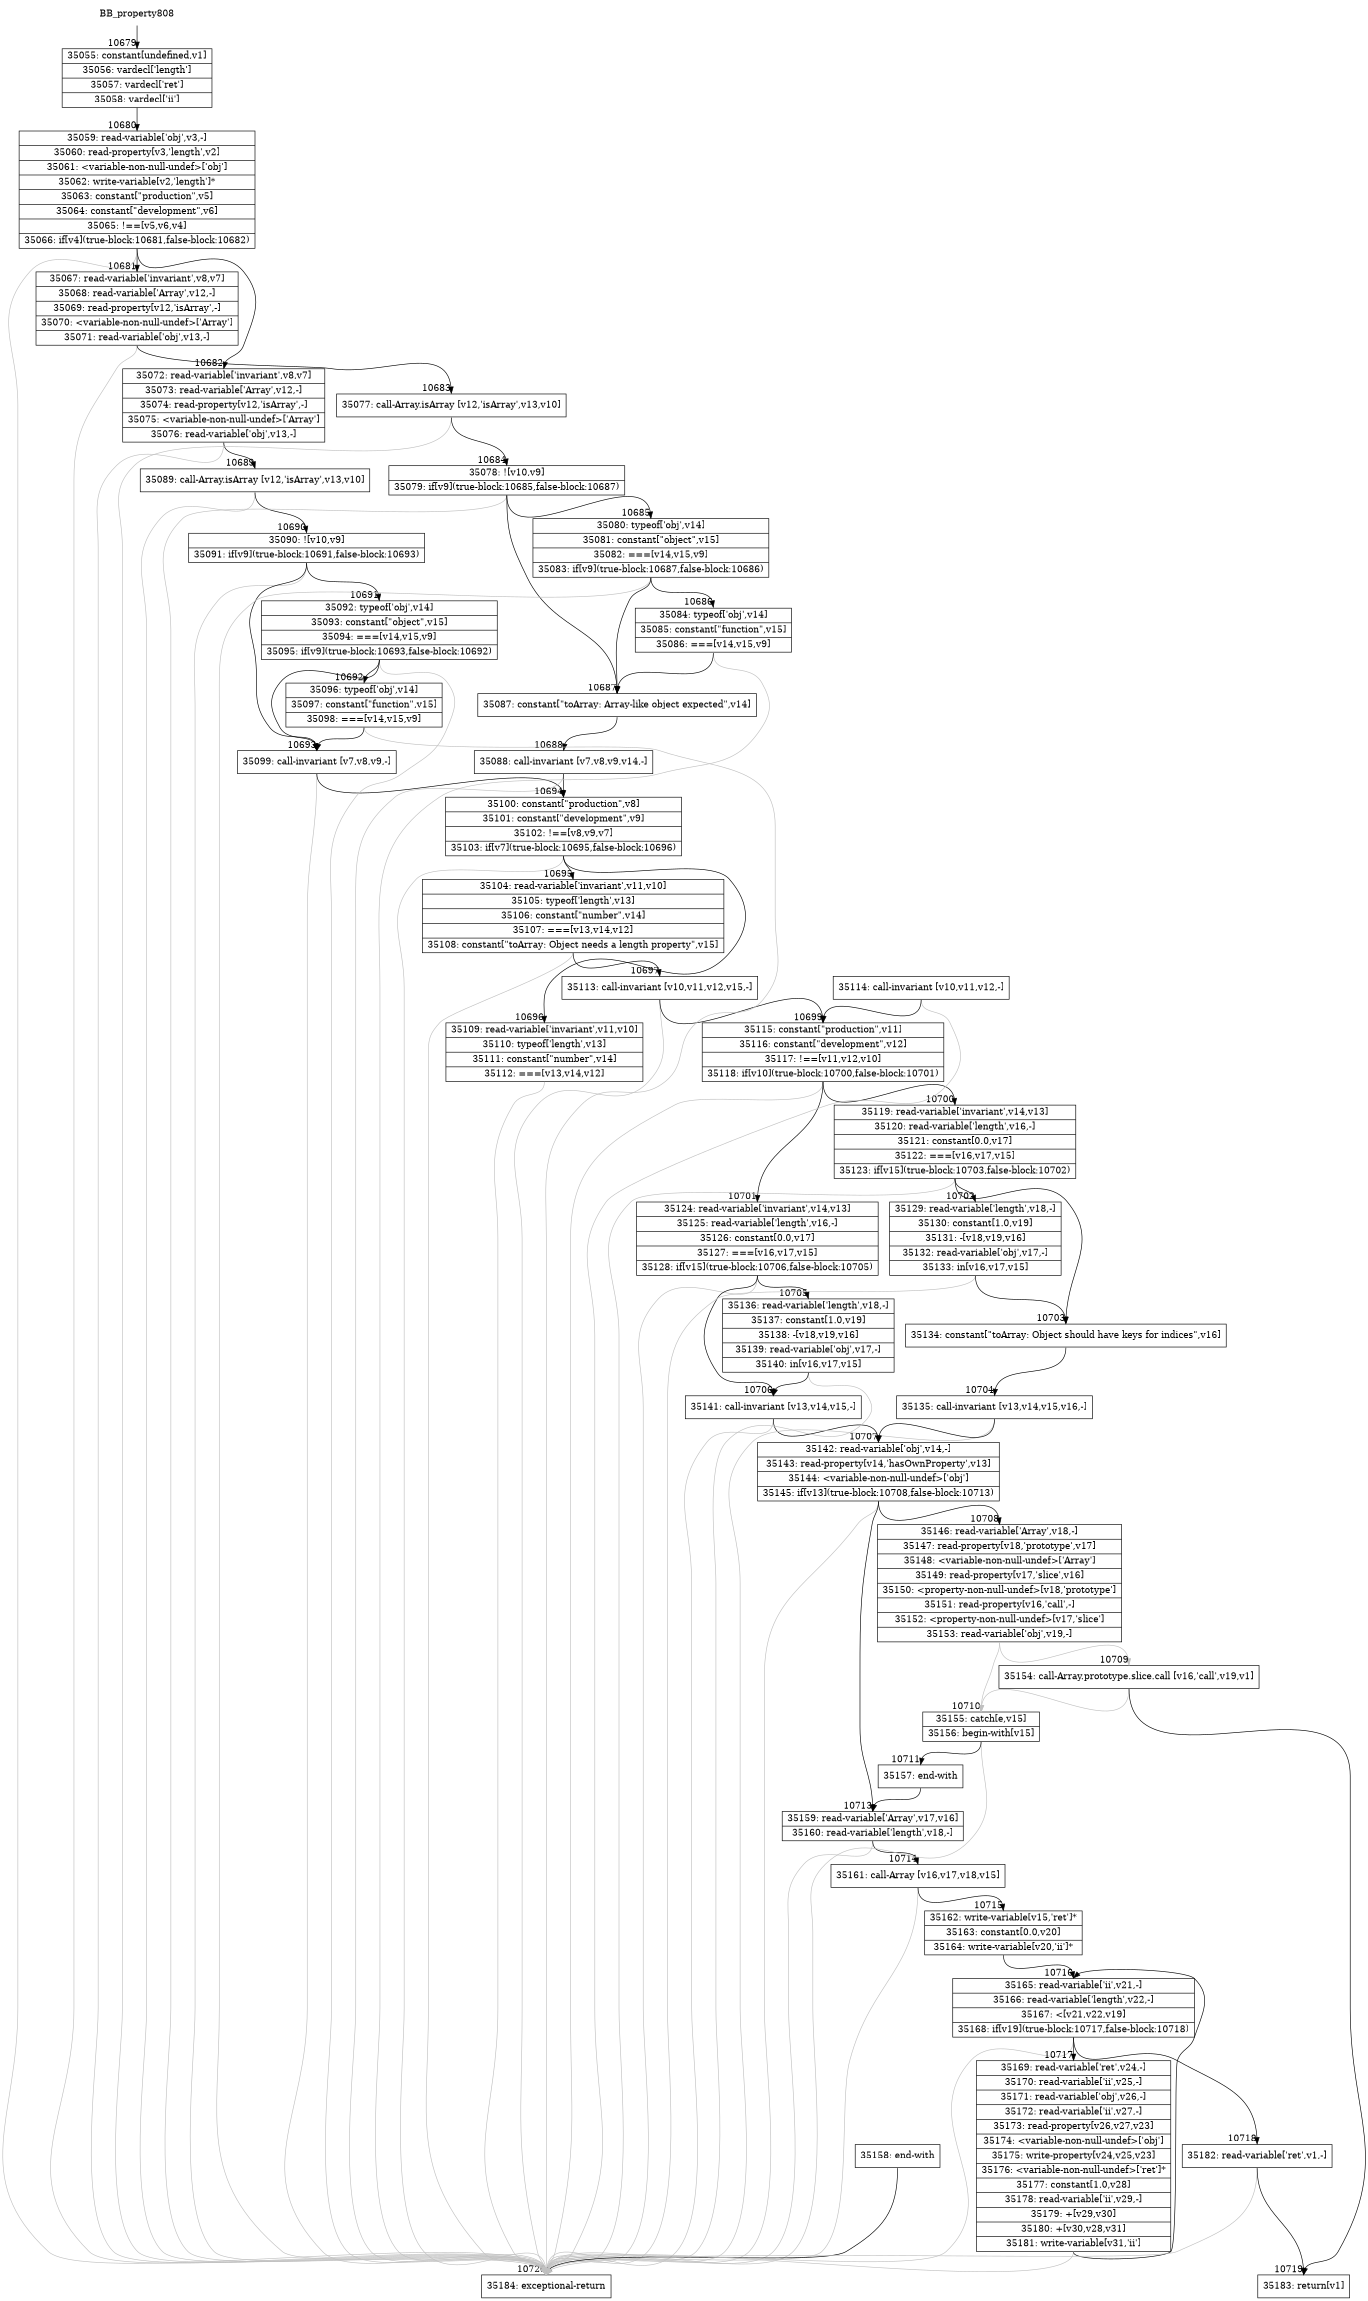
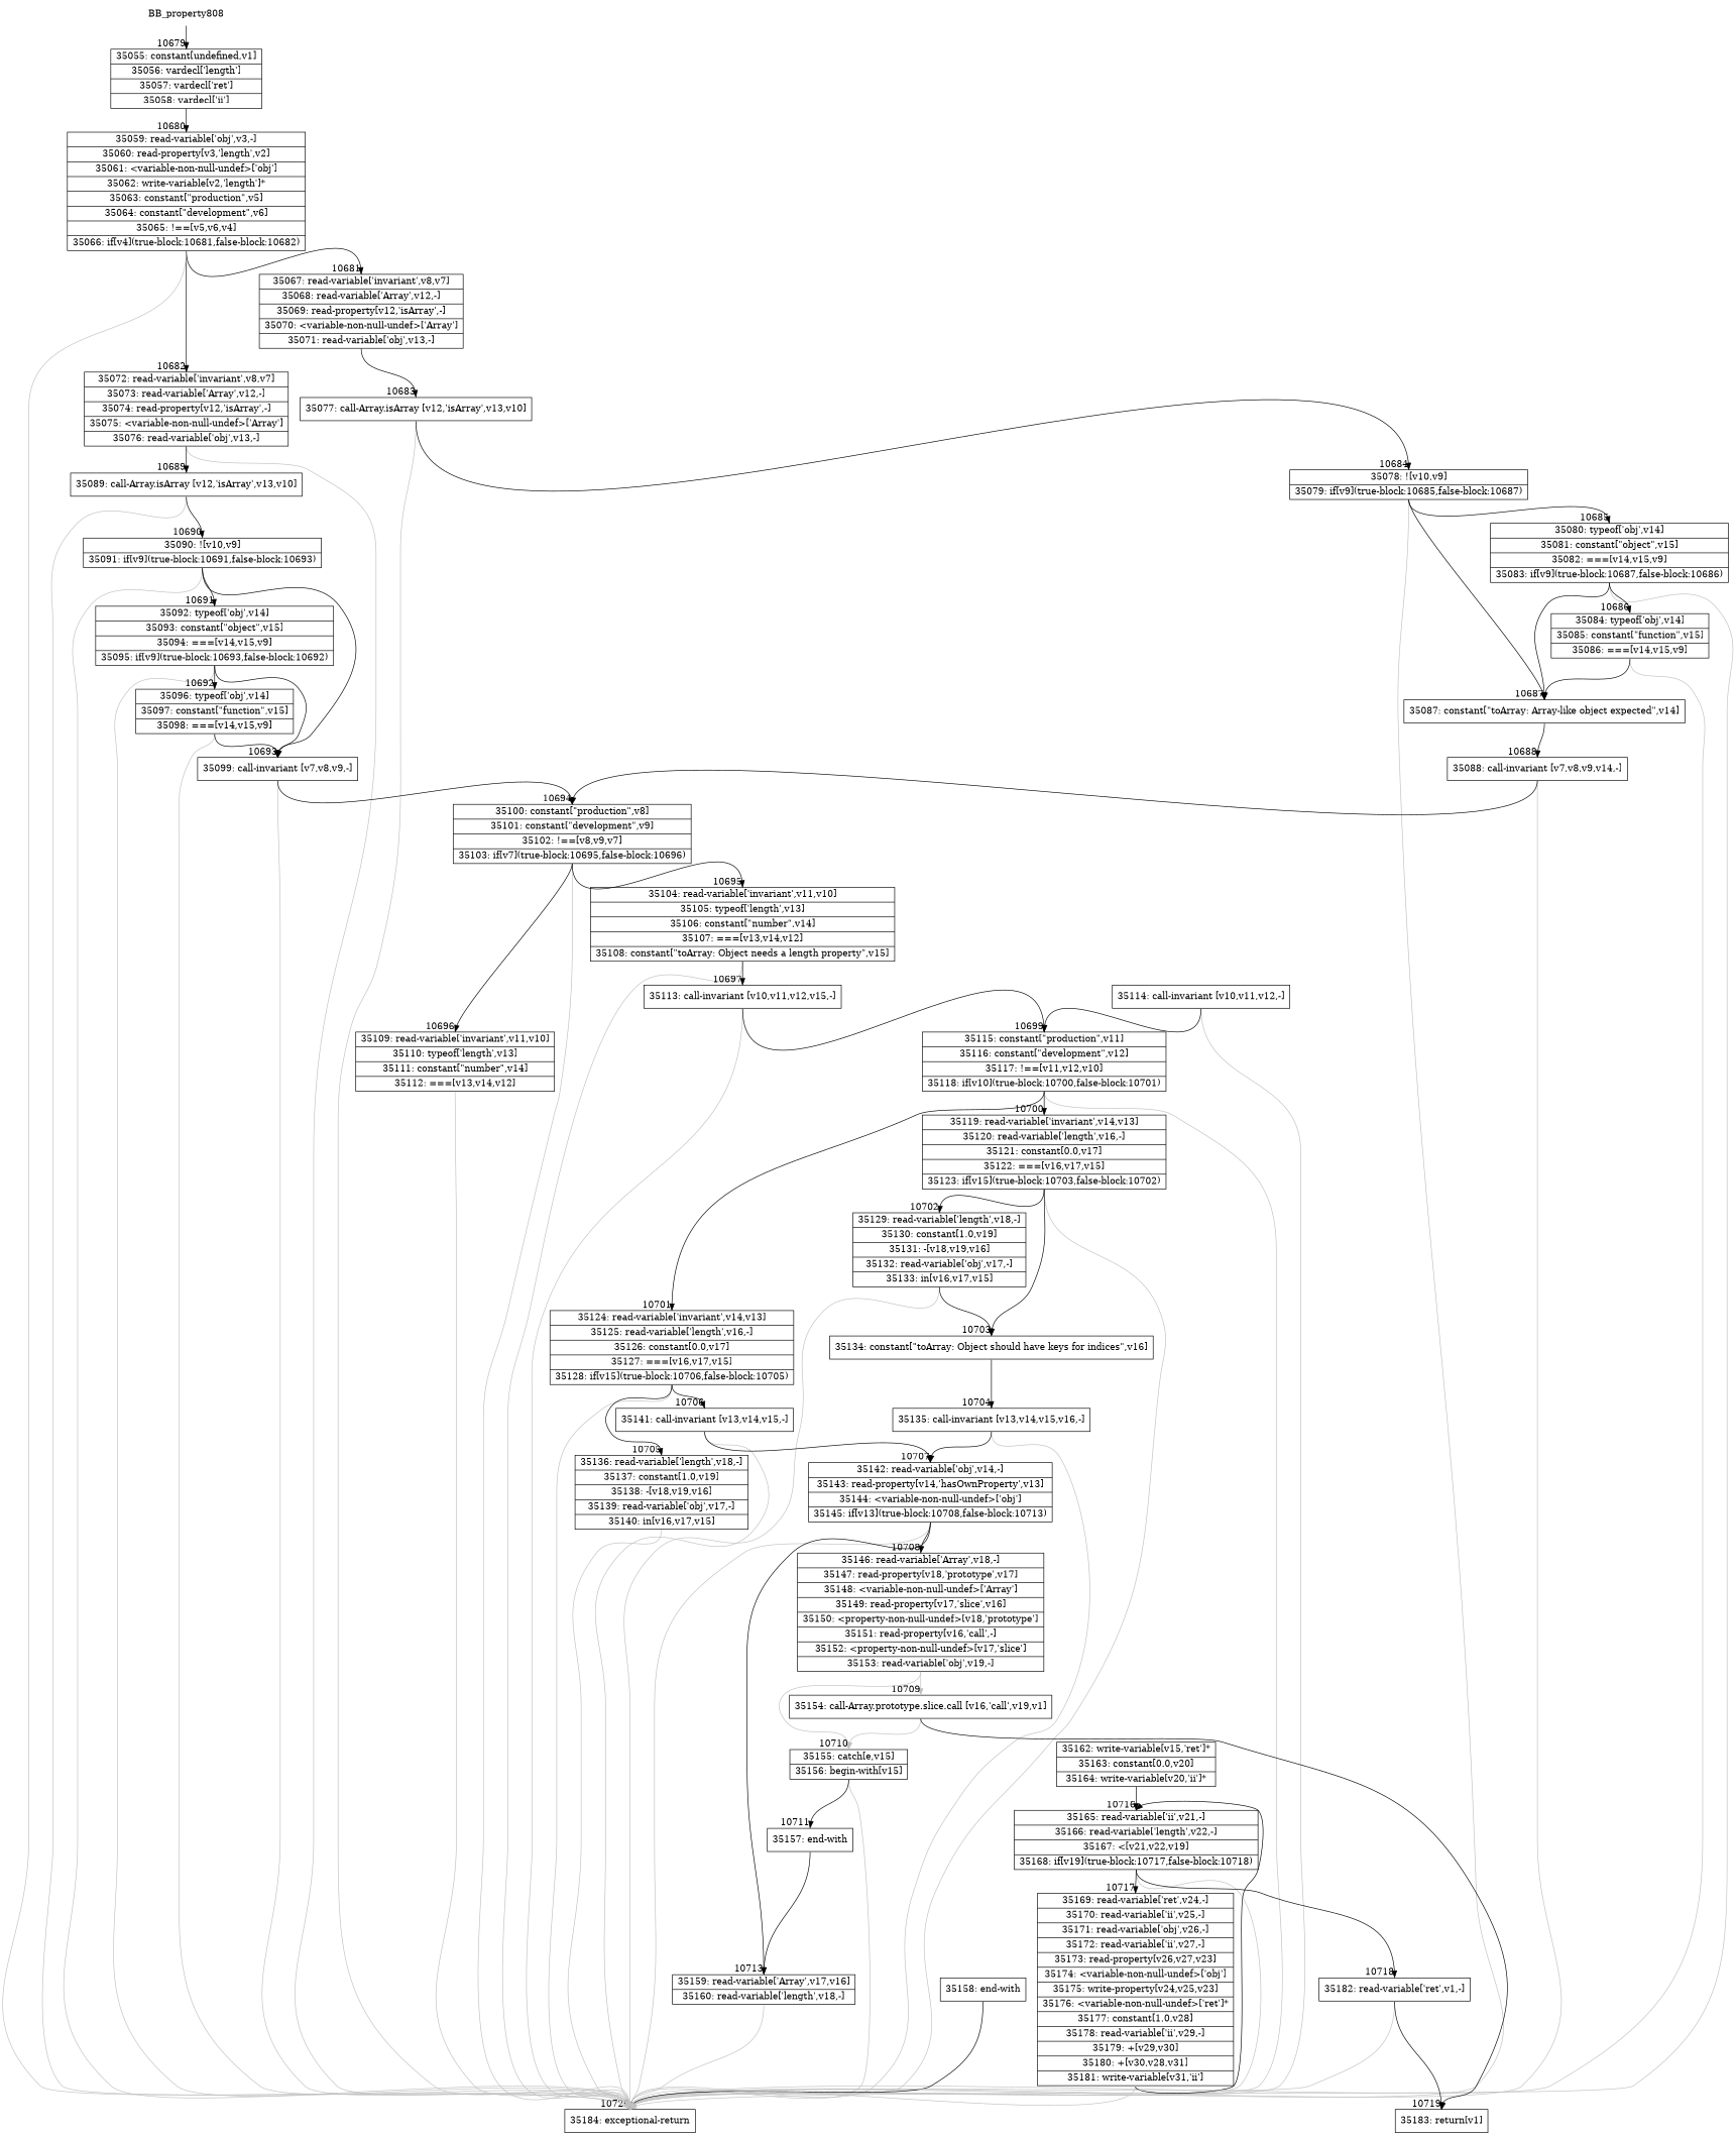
  digraph {
    rankdir=TD
    node [shape=record]
    edge [headport=n tailport=s]
    n1 [label=BB_property808 shape=none]
    n2 [label="{35055: constant[undefined,v1]|35056: vardecl['length']|35057: vardecl['ret']|35058: vardecl['ii']}"]
    n3 [label="{35059: read-variable['obj',v3,-]|35060: read-property[v3,'length',v2]|35061: \<variable-non-null-undef\>['obj']|35062: write-variable[v2,'length']*|35063: constant[\"production\",v5]|35064: constant[\"development\",v6]|35065: !==[v5,v6,v4]|35066: if[v4](true-block:10681,false-block:10682)}"]
    n4 [label="{35067: read-variable['invariant',v8,v7]|35068: read-variable['Array',v12,-]|35069: read-property[v12,'isArray',-]|35070: \<variable-non-null-undef\>['Array']|35071: read-variable['obj',v13,-]}"]
    n5 [label="{35072: read-variable['invariant',v8,v7]|35073: read-variable['Array',v12,-]|35074: read-property[v12,'isArray',-]|35075: \<variable-non-null-undef\>['Array']|35076: read-variable['obj',v13,-]}"]
    n6 [label="{35184: exceptional-return}"]
    n7 [label="{35077: call-Array.isArray [v12,'isArray',v13,v10]}"]
    n8 [label="{35089: call-Array.isArray [v12,'isArray',v13,v10]}"]
    n9 [label="{35078: ![v10,v9]|35079: if[v9](true-block:10685,false-block:10687)}"]
    n10 [label="{35090: ![v10,v9]|35091: if[v9](true-block:10691,false-block:10693)}"]
    n11 [label="{35087: constant[\"toArray: Array-like object expected\",v14]}"]
    n12 [label="{35080: typeof['obj',v14]|35081: constant[\"object\",v15]|35082: ===[v14,v15,v9]|35083: if[v9](true-block:10687,false-block:10686)}"]
    n13 [label="{35099: call-invariant [v7,v8,v9,-]}"]
    n14 [label="{35092: typeof['obj',v14]|35093: constant[\"object\",v15]|35094: ===[v14,v15,v9]|35095: if[v9](true-block:10693,false-block:10692)}"]
    n15 [label="{35088: call-invariant [v7,v8,v9,v14,-]}"]
    n16 [label="{35084: typeof['obj',v14]|35085: constant[\"function\",v15]|35086: ===[v14,v15,v9]}"]
    n17 [label="{35100: constant[\"production\",v8]|35101: constant[\"development\",v9]|35102: !==[v8,v9,v7]|35103: if[v7](true-block:10695,false-block:10696)}"]
    n18 [label="{35104: read-variable['invariant',v11,v10]|35105: typeof['length',v13]|35106: constant[\"number\",v14]|35107: ===[v13,v14,v12]|35108: constant[\"toArray: Object needs a length property\",v15]}"]
    n19 [label="{35109: read-variable['invariant',v11,v10]|35110: typeof['length',v13]|35111: constant[\"number\",v14]|35112: ===[v13,v14,v12]}"]
    n20 [label="{35113: call-invariant [v10,v11,v12,v15,-]}"]
    n21 [label="{35096: typeof['obj',v14]|35097: constant[\"function\",v15]|35098: ===[v14,v15,v9]}"]
    n22 [label="{35115: constant[\"production\",v11]|35116: constant[\"development\",v12]|35117: !==[v11,v12,v10]|35118: if[v10](true-block:10700,false-block:10701)}"]
    n23 [label="{35114: call-invariant [v10,v11,v12,-]}"]
    n24 [label="{35119: read-variable['invariant',v14,v13]|35120: read-variable['length',v16,-]|35121: constant[0.0,v17]|35122: ===[v16,v17,v15]|35123: if[v15](true-block:10703,false-block:10702)}"]
    n25 [label="{35124: read-variable['invariant',v14,v13]|35125: read-variable['length',v16,-]|35126: constant[0.0,v17]|35127: ===[v16,v17,v15]|35128: if[v15](true-block:10706,false-block:10705)}"]
    n26 [label="{35134: constant[\"toArray: Object should have keys for indices\",v16]}"]
    n27 [label="{35129: read-variable['length',v18,-]|35130: constant[1.0,v19]|35131: -[v18,v19,v16]|35132: read-variable['obj',v17,-]|35133: in[v16,v17,v15]}"]
    n28 [label="{35141: call-invariant [v13,v14,v15,-]}"]
    n29 [label="{35136: read-variable['length',v18,-]|35137: constant[1.0,v19]|35138: -[v18,v19,v16]|35139: read-variable['obj',v17,-]|35140: in[v16,v17,v15]}"]
    n30 [label="{35135: call-invariant [v13,v14,v15,v16,-]}"]
    n31 [label="{35142: read-variable['obj',v14,-]|35143: read-property[v14,'hasOwnProperty',v13]|35144: \<variable-non-null-undef\>['obj']|35145: if[v13](true-block:10708,false-block:10713)}"]
    n32 [label="{35146: read-variable['Array',v18,-]|35147: read-property[v18,'prototype',v17]|35148: \<variable-non-null-undef\>['Array']|35149: read-property[v17,'slice',v16]|35150: \<property-non-null-undef\>[v18,'prototype']|35151: read-property[v16,'call',-]|35152: \<property-non-null-undef\>[v17,'slice']|35153: read-variable['obj',v19,-]}"]
    n33 [label="{35159: read-variable['Array',v17,v16]|35160: read-variable['length',v18,-]}"]
    n34 [label="{35154: call-Array.prototype.slice.call [v16,'call',v19,v1]}"]
    n35 [label="{35155: catch[e,v15]|35156: begin-with[v15]}"]
-   n36 [label="{35161: call-Array [v16,v17,v18,v15]}"]
    n37 [label="{35183: return[v1]}"]
    n38 [label="{35157: end-with}"]
    n39 [label="{35162: write-variable[v15,'ret']*|35163: constant[0.0,v20]|35164: write-variable[v20,'ii']*}"]
    n40 [label="{35158: end-with}"]
    n41 [label="{35165: read-variable['ii',v21,-]|35166: read-variable['length',v22,-]|35167: \<[v21,v22,v19]|35168: if[v19](true-block:10717,false-block:10718)}"]
    n42 [label="{35169: read-variable['ret',v24,-]|35170: read-variable['ii',v25,-]|35171: read-variable['obj',v26,-]|35172: read-variable['ii',v27,-]|35173: read-property[v26,v27,v23]|35174: \<variable-non-null-undef\>['obj']|35175: write-property[v24,v25,v23]|35176: \<variable-non-null-undef\>['ret']*|35177: constant[1.0,v28]|35178: read-variable['ii',v29,-]|35179: +[v29,v30]|35180: +[v30,v28,v31]|35181: write-variable[v31,'ii']}"]
    n43 [label="{35182: read-variable['ret',v1,-]}"]
    n1 -> n2 [headlabel="    10679"]
    n2 -> n3 [headlabel="      10680"]
    n3 -> n4 [headlabel="      10681"]
    n3 -> n5 [headlabel="      10682"]
    n3 -> n6 [color=gray headlabel="      10720"]
-   n4 -> n6 [color=gray]
    n4 -> n7 [headlabel="      10683"]
    n5 -> n6 [color=gray]
    n5 -> n8 [headlabel="      10689"]
    n7 -> n6 [color=gray]
    n7 -> n9 [headlabel="      10684"]
    n8 -> n6 [color=gray]
    n8 -> n10 [headlabel="      10690"]
    n9 -> n6 [color=gray]
    n9 -> n11 [headlabel="      10687"]
    n9 -> n12 [headlabel="      10685"]
    n10 -> n6 [color=gray]
    n10 -> n13 [headlabel="      10693"]
    n10 -> n14 [headlabel="      10691"]
    n11 -> n15 [headlabel="      10688"]
    n12 -> n6 [color=gray]
    n12 -> n11
    n12 -> n16 [headlabel="      10686"]
    n13 -> n6 [color=gray]
    n13 -> n17
    n14 -> n6 [color=gray]
    n14 -> n13
    n14 -> n21 [headlabel="      10692"]
    n15 -> n6 [color=gray]
    n15 -> n17 [headlabel="      10694"]
    n16 -> n6 [color=gray]
    n16 -> n11
    n17 -> n6 [color=gray]
    n17 -> n18 [headlabel="      10695"]
    n17 -> n19 [headlabel="      10696"]
    n18 -> n6 [color=gray]
    n18 -> n20 [headlabel="      10697"]
    n19 -> n6 [color=gray]
    n20 -> n6 [color=gray]
    n20 -> n22 [headlabel="      10699"]
    n21 -> n6 [color=gray]
    n21 -> n13
    n22 -> n6 [color=gray]
    n22 -> n24 [headlabel="      10700"]
    n22 -> n25 [headlabel="      10701"]
    n23 -> n6 [color=gray]
    n23 -> n22
    n24 -> n6 [color=gray]
    n24 -> n26 [headlabel="      10703"]
    n24 -> n27 [headlabel="      10702"]
    n25 -> n6 [color=gray]
    n25 -> n28 [headlabel="      10706"]
    n25 -> n29 [headlabel="      10705"]
    n26 -> n30 [headlabel="      10704"]
    n27 -> n6 [color=gray]
    n27 -> n26
    n28 -> n6 [color=gray]
    n28 -> n31
    n29 -> n6 [color=gray]
-   n29 -> n28
    n30 -> n6 [color=gray]
    n30 -> n31 [headlabel="      10707"]
    n31 -> n6 [color=gray]
    n31 -> n32 [headlabel="      10708"]
    n31 -> n33 [headlabel="      10713"]
    n32 -> n34 [color=gray headlabel="      10709"]
    n32 -> n35 [color=gray headlabel="      10710"]
    n33 -> n6 [color=gray]
-   n33 -> n36 [headlabel="      10714"]
    n34 -> n35 [color=gray]
    n34 -> n37 [headlabel="      10719"]
    n35 -> n6 [color=gray]
    n35 -> n38 [headlabel="      10711"]
-   n36 -> n6 [color=gray]
-   n36 -> n39 [headlabel="      10715"]
    n38 -> n33
    n39 -> n41 [headlabel="      10716"]
    n40 -> n6
    n41 -> n6 [color=gray]
    n41 -> n42 [headlabel="      10717"]
    n41 -> n43 [headlabel="      10718"]
    n42 -> n6 [color=gray]
    n42 -> n41
    n43 -> n6 [color=gray]
    n43 -> n37
  }
